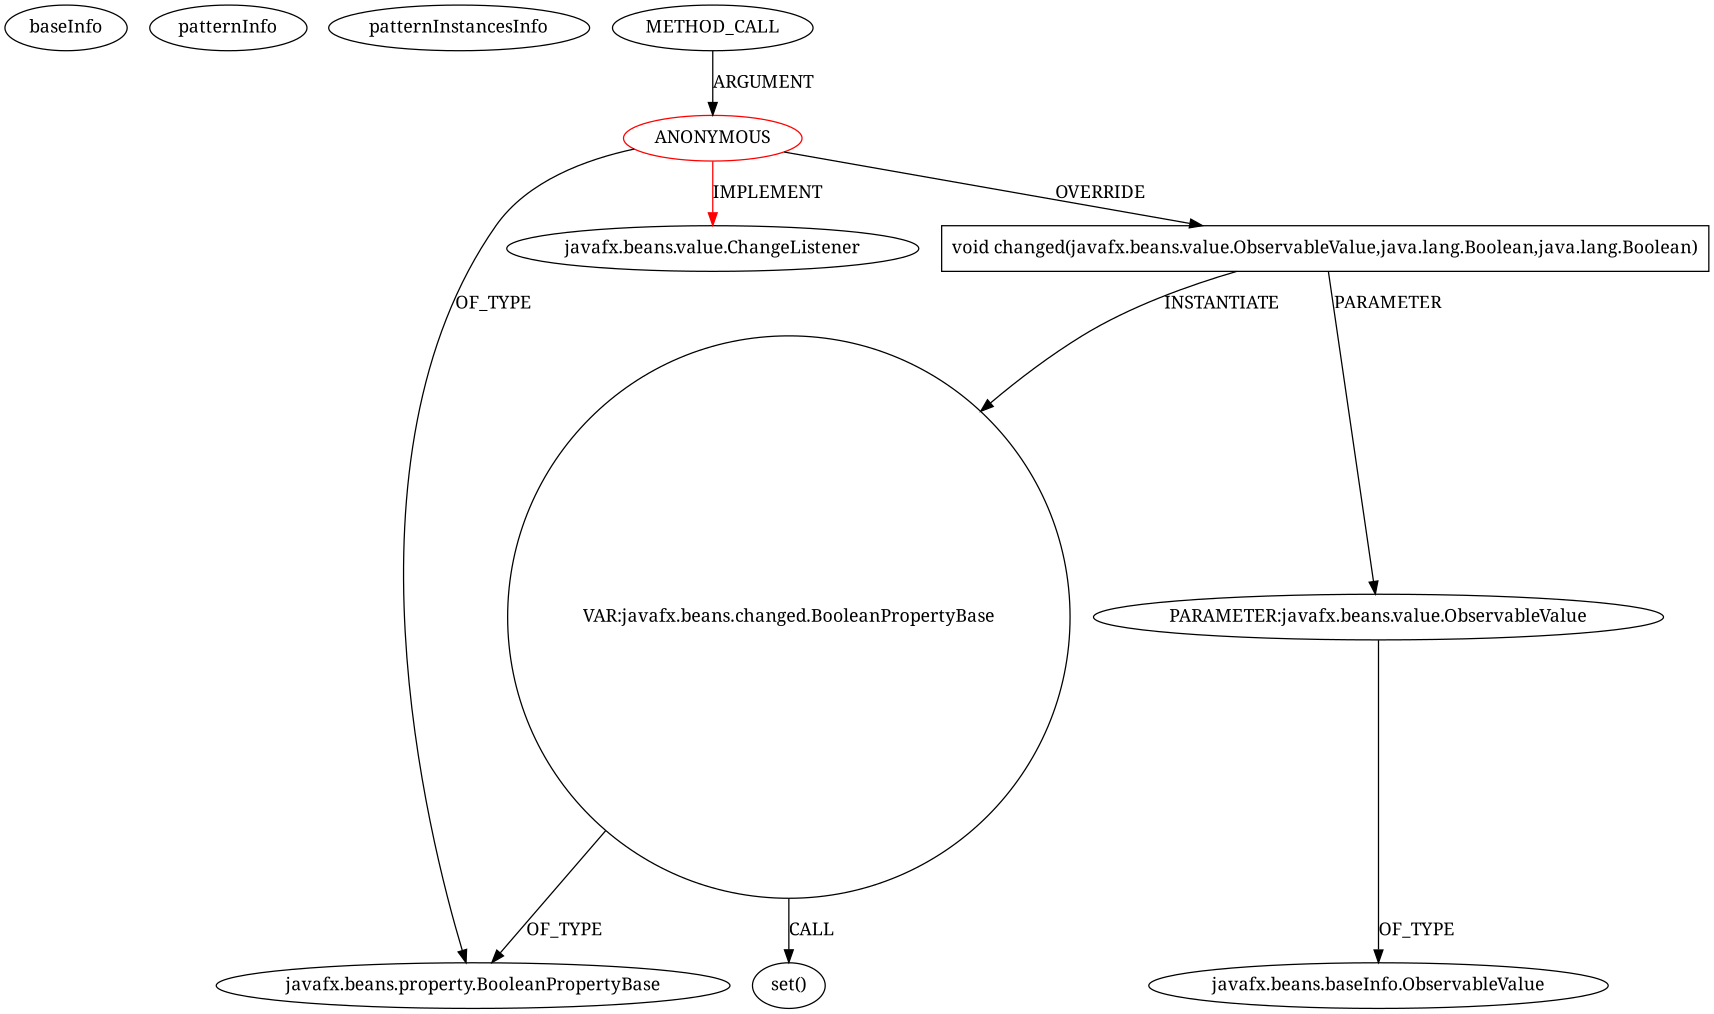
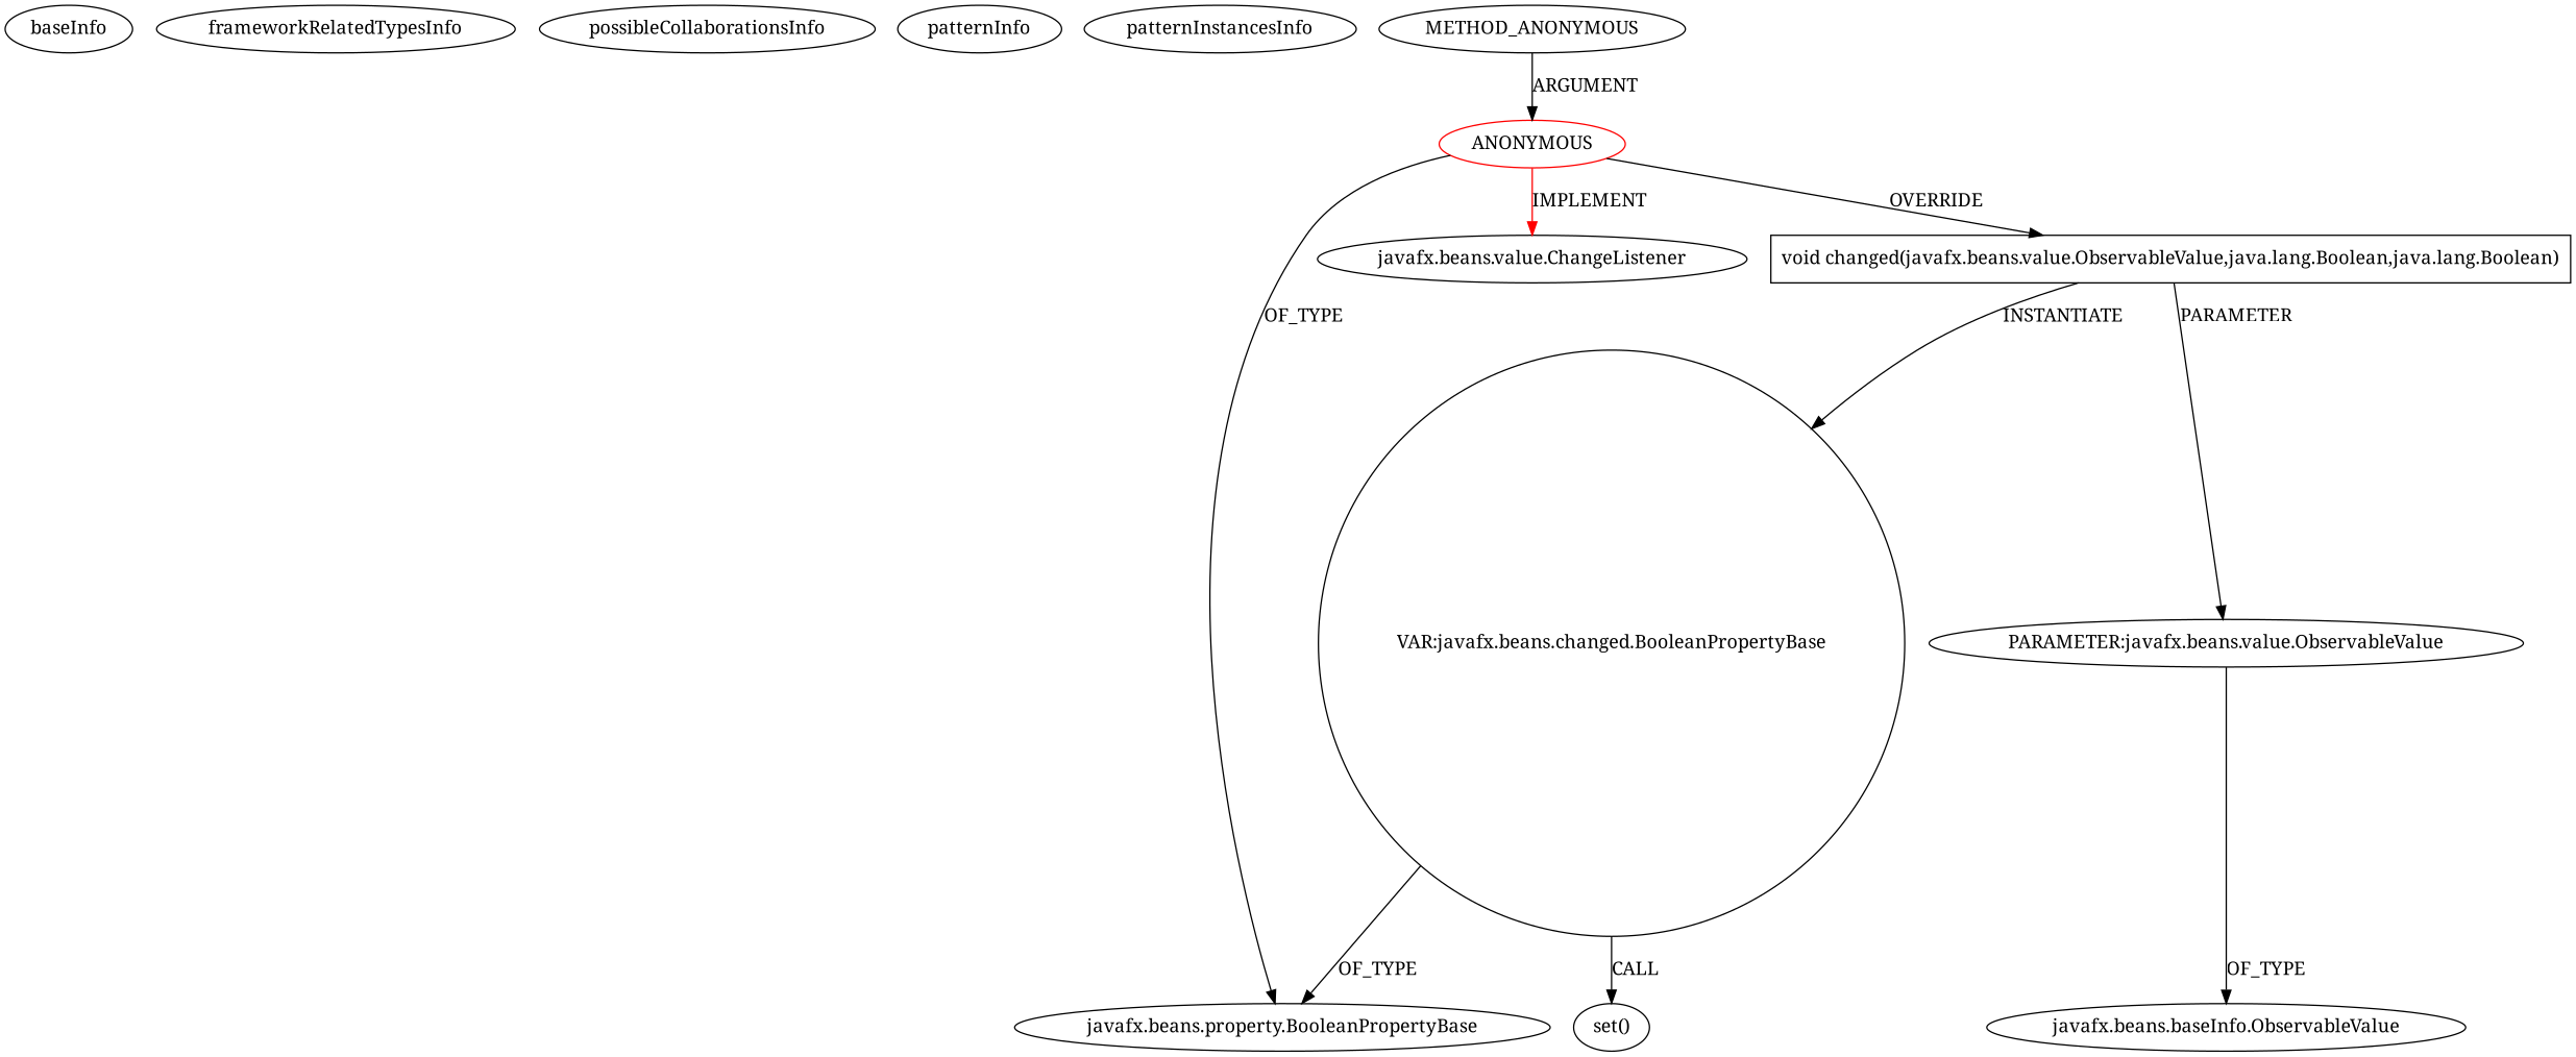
  digraph {
    fontname="Noto Serif"
    node [fontname="Noto Serif" isFrameworkType=false]
    edge [fontname="Noto Serif"]
    baseInfo [category=pattern graphId=1260 isAnonymous=true possibleRelation=false isFrameworkType=""]
+   frameworkRelatedTypesInfo [0="javafx.beans.value.ChangeListener" isFrameworkType=""]
+   possibleCollaborationsInfo [isFrameworkType=""]
    patternInfo [frequency=3.0 patternRootClient=0 isFrameworkType=""]
    patternInstancesInfo [0="hock323-eventManager~/hock323-eventManager/EventManager-master/src/eventManager/controller/pokerTournament/TournamentController.java~void bind()~3024" isFrameworkType=""]
    n6 [label="javafx.beans.property.BooleanPropertyBase" vertexType=FRAMEWORK_CLASS_TYPE]
-   n7 [label=METHOD_CALL vertexType=OUTSIDE_CALL]
+   n7 [label=METHOD_ANONYMOUS vertexType=OUTSIDE_CALL]
    n8 [color=red label=ANONYMOUS vertexType=ROOT_ANONYMOUS_DECLARATION]
    n9 [label="javafx.beans.value.ChangeListener" vertexType=FRAMEWORK_INTERFACE_TYPE]
    n10 [label="void changed(javafx.beans.value.ObservableValue,java.lang.Boolean,java.lang.Boolean)" shape=box vertexType=OVERRIDING_METHOD_DECLARATION]
    n11 [label="PARAMETER:javafx.beans.value.ObservableValue" vertexType=PARAMETER_DECLARATION]
    n12 [label="VAR:javafx.beans.changed.BooleanPropertyBase" shape=circle vertexType=VARIABLE_EXPRESION]
    n13 [label="javafx.beans.baseInfo.ObservableValue" vertexType=FRAMEWORK_INTERFACE_TYPE]
    n14 [label="set()" shape=ellipse vertexType=INSIDE_CALL]
    n7 -> n8 [label=ARGUMENT]
    n8 -> n6 [label=OF_TYPE]
    n8 -> n9 [color=red label=IMPLEMENT]
    n8 -> n10 [label=OVERRIDE]
    n10 -> n11 [label=PARAMETER]
    n10 -> n12 [label=INSTANTIATE]
    n11 -> n13 [label=OF_TYPE]
    n12 -> n6 [label=OF_TYPE]
    n12 -> n14 [label=CALL]
  }
